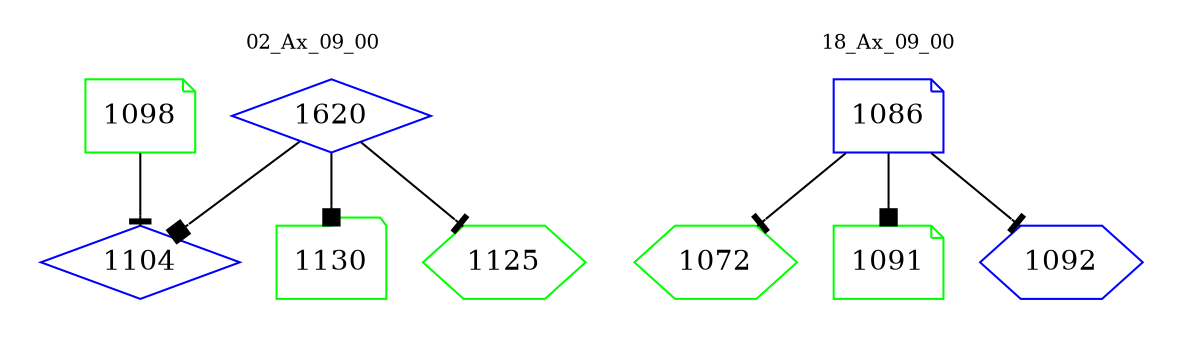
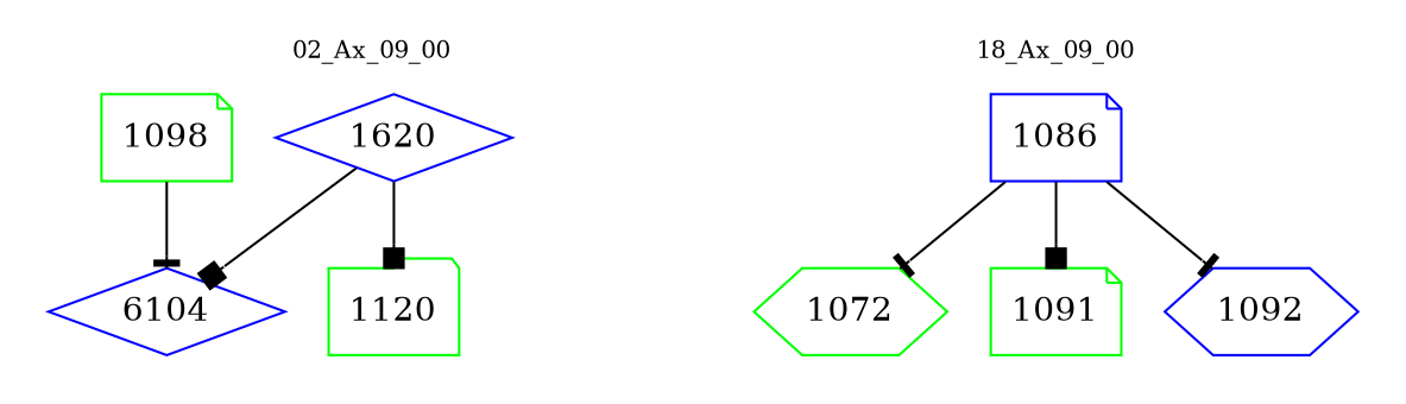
  digraph {
    node [color=green shape=hexagon]
    edge [arrowhead=tee color=black]
    n1 [color=blue label=1620 shape=diamond]
-   n2 [label=1130 shape=folder]
-   n3 [label=1125]
-   n4 [color=blue label=1104 shape=diamond]
+   n2 [label=1120 shape=folder]
+   n4 [color=blue label=6104 shape=diamond]
    n5 [label=1098 shape=note]
    n6 [color=blue label=1086 shape=note]
    n7 [label=1072]
    n8 [label=1091 shape=note]
    n9 [color=blue label=1092]
    subgraph cluster_1 {
      color=white
      fontsize=10
      label="02_Ax_09_00"
      n1
      n2
-     n3
      n4
      n5
    }
    subgraph cluster_2 {
      color=white
      fontsize=10
      label="18_Ax_09_00"
      n6
      n7
      n8
      n9
    }
    n1 -> n2 [arrowhead=box]
-   n1 -> n3
    n1 -> n4 [arrowhead=box]
    n5 -> n4
    n6 -> n7
    n6 -> n8 [arrowhead=box]
    n6 -> n9
  }
